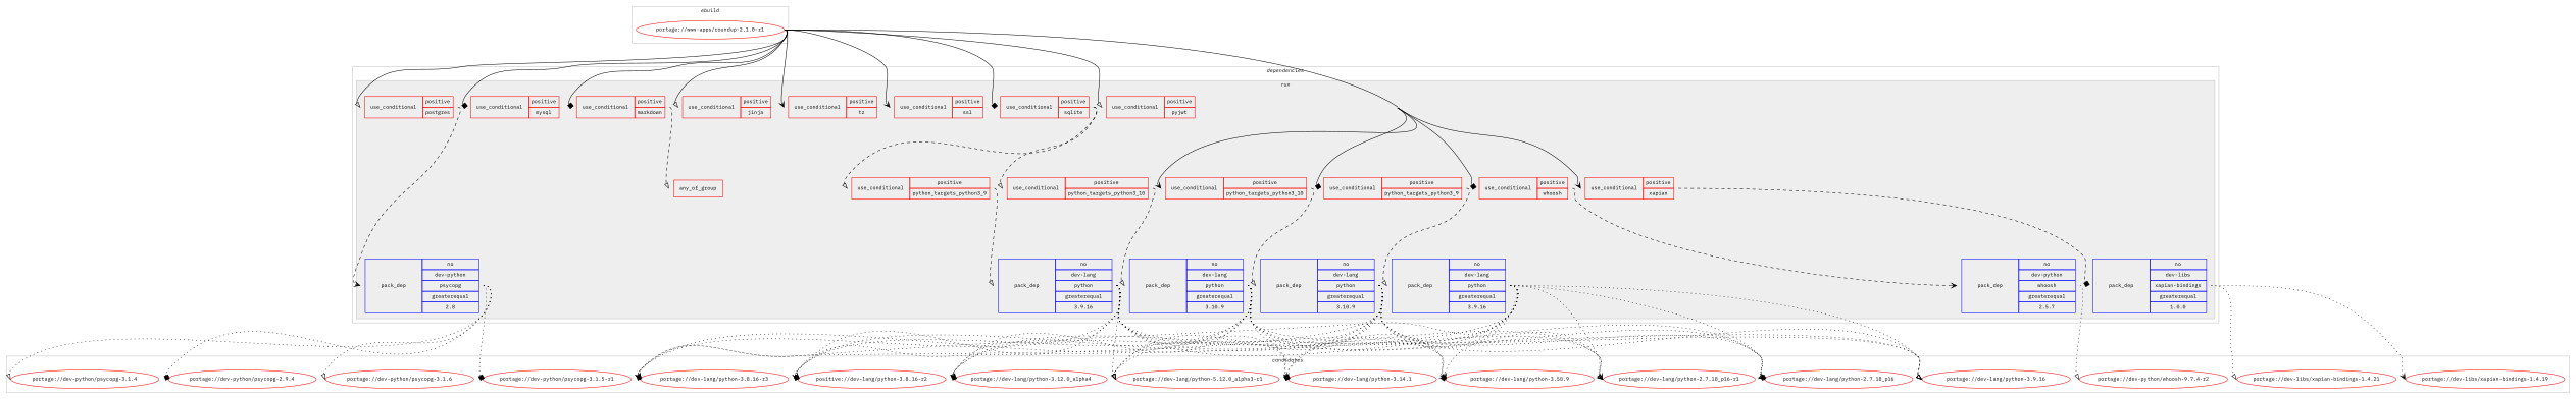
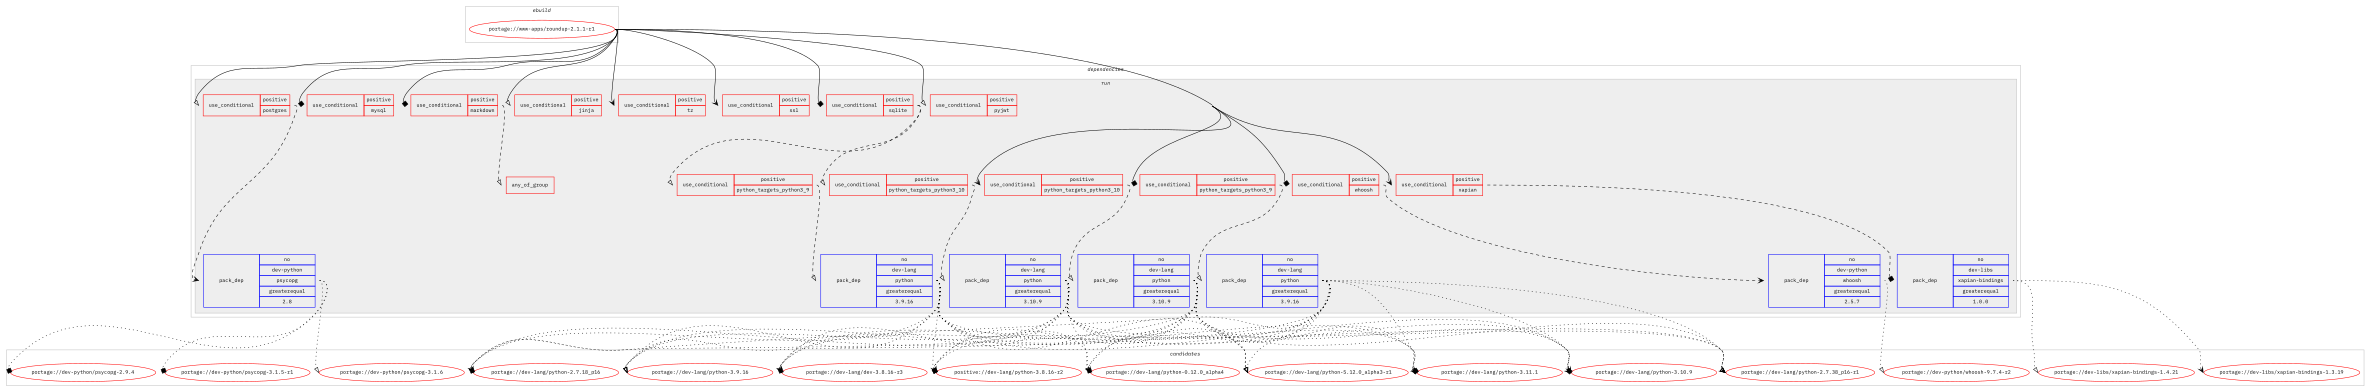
  digraph {
    compound=true
    concentrate=true
    fontname="IBM Plex Mono"
    fontsize=10
    newrank=true
    rankdir=TB
    ranksep=1.5
    node [color=red fontname="IBM Plex Mono" fontsize=10 shape=none]
    edge [arrowhead=onormal fontname="IBM Plex Mono" headport=w style=dotted tailport=e weight=100]
-   n1 [label="portage://www-apps/roundup-2.1.0-r1" width=4 shape=""]
+   n1 [label="portage://www-apps/roundup-2.1.1-r1" width=4 shape=""]
    n2 [label=<<TABLE BORDER="0" CELLBORDER="1" CELLSPACING="0" CELLPADDING="4"><TR><TD ROWSPAN="3" CELLPADDING="10">use_conditional</TD></TR><TR><TD>positive</TD></TR><TR><TD>jinja</TD></TR></TABLE>>]
    n3 [label=<<TABLE BORDER="0" CELLBORDER="1" CELLSPACING="0" CELLPADDING="4"><TR><TD CELLPADDING="10">any_of_group</TD></TR></TABLE>>]
    n4 [label=<<TABLE BORDER="0" CELLBORDER="1" CELLSPACING="0" CELLPADDING="4"><TR><TD ROWSPAN="3" CELLPADDING="10">use_conditional</TD></TR><TR><TD>positive</TD></TR><TR><TD>markdown</TD></TR></TABLE>>]
    n5 [label=<<TABLE BORDER="0" CELLBORDER="1" CELLSPACING="0" CELLPADDING="4"><TR><TD ROWSPAN="3" CELLPADDING="10">use_conditional</TD></TR><TR><TD>positive</TD></TR><TR><TD>mysql</TD></TR></TABLE>>]
    n6 [color=blue label=<<TABLE BORDER="0" CELLBORDER="1" CELLSPACING="0" CELLPADDING="4" WIDTH="220"><TR><TD ROWSPAN="6" CELLPADDING="30">pack_dep</TD></TR><TR><TD WIDTH="110">no</TD></TR><TR><TD>dev-python</TD></TR><TR><TD>psycopg</TD></TR><TR><TD>greaterequal</TD></TR><TR><TD>2.8</TD></TR></TABLE>>]
    n7 [label=<<TABLE BORDER="0" CELLBORDER="1" CELLSPACING="0" CELLPADDING="4"><TR><TD ROWSPAN="3" CELLPADDING="10">use_conditional</TD></TR><TR><TD>positive</TD></TR><TR><TD>postgres</TD></TR></TABLE>>]
    n8 [label=<<TABLE BORDER="0" CELLBORDER="1" CELLSPACING="0" CELLPADDING="4"><TR><TD ROWSPAN="3" CELLPADDING="10">use_conditional</TD></TR><TR><TD>positive</TD></TR><TR><TD>pyjwt</TD></TR></TABLE>>]
    n9 [color=blue label=<<TABLE BORDER="0" CELLBORDER="1" CELLSPACING="0" CELLPADDING="4" WIDTH="220"><TR><TD ROWSPAN="6" CELLPADDING="30">pack_dep</TD></TR><TR><TD WIDTH="110">no</TD></TR><TR><TD>dev-lang</TD></TR><TR><TD>python</TD></TR><TR><TD>greaterequal</TD></TR><TR><TD>3.10.9</TD></TR></TABLE>>]
    n10 [label=<<TABLE BORDER="0" CELLBORDER="1" CELLSPACING="0" CELLPADDING="4"><TR><TD ROWSPAN="3" CELLPADDING="10">use_conditional</TD></TR><TR><TD>positive</TD></TR><TR><TD>python_targets_python3_10</TD></TR></TABLE>>]
    n11 [color=blue label=<<TABLE BORDER="0" CELLBORDER="1" CELLSPACING="0" CELLPADDING="4" WIDTH="220"><TR><TD ROWSPAN="6" CELLPADDING="30">pack_dep</TD></TR><TR><TD WIDTH="110">no</TD></TR><TR><TD>dev-lang</TD></TR><TR><TD>python</TD></TR><TR><TD>greaterequal</TD></TR><TR><TD>3.9.16</TD></TR></TABLE>>]
    n12 [label=<<TABLE BORDER="0" CELLBORDER="1" CELLSPACING="0" CELLPADDING="4"><TR><TD ROWSPAN="3" CELLPADDING="10">use_conditional</TD></TR><TR><TD>positive</TD></TR><TR><TD>python_targets_python3_9</TD></TR></TABLE>>]
    n13 [color=blue label=<<TABLE BORDER="0" CELLBORDER="1" CELLSPACING="0" CELLPADDING="4" WIDTH="220"><TR><TD ROWSPAN="6" CELLPADDING="30">pack_dep</TD></TR><TR><TD WIDTH="110">no</TD></TR><TR><TD>dev-lang</TD></TR><TR><TD>python</TD></TR><TR><TD>greaterequal</TD></TR><TR><TD>3.9.16</TD></TR></TABLE>>]
    n14 [label=<<TABLE BORDER="0" CELLBORDER="1" CELLSPACING="0" CELLPADDING="4"><TR><TD ROWSPAN="3" CELLPADDING="10">use_conditional</TD></TR><TR><TD>positive</TD></TR><TR><TD>python_targets_python3_9</TD></TR></TABLE>>]
    n15 [color=blue label=<<TABLE BORDER="0" CELLBORDER="1" CELLSPACING="0" CELLPADDING="4" WIDTH="220"><TR><TD ROWSPAN="6" CELLPADDING="30">pack_dep</TD></TR><TR><TD WIDTH="110">no</TD></TR><TR><TD>dev-lang</TD></TR><TR><TD>python</TD></TR><TR><TD>greaterequal</TD></TR><TR><TD>3.10.9</TD></TR></TABLE>>]
    n16 [label=<<TABLE BORDER="0" CELLBORDER="1" CELLSPACING="0" CELLPADDING="4"><TR><TD ROWSPAN="3" CELLPADDING="10">use_conditional</TD></TR><TR><TD>positive</TD></TR><TR><TD>python_targets_python3_10</TD></TR></TABLE>>]
    n17 [label=<<TABLE BORDER="0" CELLBORDER="1" CELLSPACING="0" CELLPADDING="4"><TR><TD ROWSPAN="3" CELLPADDING="10">use_conditional</TD></TR><TR><TD>positive</TD></TR><TR><TD>sqlite</TD></TR></TABLE>>]
    n18 [label=<<TABLE BORDER="0" CELLBORDER="1" CELLSPACING="0" CELLPADDING="4"><TR><TD ROWSPAN="3" CELLPADDING="10">use_conditional</TD></TR><TR><TD>positive</TD></TR><TR><TD>ssl</TD></TR></TABLE>>]
    n19 [label=<<TABLE BORDER="0" CELLBORDER="1" CELLSPACING="0" CELLPADDING="4"><TR><TD ROWSPAN="3" CELLPADDING="10">use_conditional</TD></TR><TR><TD>positive</TD></TR><TR><TD>tz</TD></TR></TABLE>>]
    n20 [color=blue label=<<TABLE BORDER="0" CELLBORDER="1" CELLSPACING="0" CELLPADDING="4" WIDTH="220"><TR><TD ROWSPAN="6" CELLPADDING="30">pack_dep</TD></TR><TR><TD WIDTH="110">no</TD></TR><TR><TD>dev-python</TD></TR><TR><TD>whoosh</TD></TR><TR><TD>greaterequal</TD></TR><TR><TD>2.5.7</TD></TR></TABLE>>]
    n21 [label=<<TABLE BORDER="0" CELLBORDER="1" CELLSPACING="0" CELLPADDING="4"><TR><TD ROWSPAN="3" CELLPADDING="10">use_conditional</TD></TR><TR><TD>positive</TD></TR><TR><TD>whoosh</TD></TR></TABLE>>]
    n22 [color=blue label=<<TABLE BORDER="0" CELLBORDER="1" CELLSPACING="0" CELLPADDING="4" WIDTH="220"><TR><TD ROWSPAN="6" CELLPADDING="30">pack_dep</TD></TR><TR><TD WIDTH="110">no</TD></TR><TR><TD>dev-libs</TD></TR><TR><TD>xapian-bindings</TD></TR><TR><TD>greaterequal</TD></TR><TR><TD>1.0.0</TD></TR></TABLE>>]
    n23 [label=<<TABLE BORDER="0" CELLBORDER="1" CELLSPACING="0" CELLPADDING="4"><TR><TD ROWSPAN="3" CELLPADDING="10">use_conditional</TD></TR><TR><TD>positive</TD></TR><TR><TD>xapian</TD></TR></TABLE>>]
    n24 [label="portage://dev-python/psycopg-2.9.4" width=4 shape=""]
-   n25 [label="portage://dev-python/psycopg-3.1.4" width=4 shape=""]
    n26 [label="portage://dev-python/psycopg-3.1.5-r1" width=4 shape=""]
    n27 [label="portage://dev-python/psycopg-3.1.6" width=4 shape=""]
    n28 [label="portage://dev-lang/python-2.7.18_p16" width=4 shape=""]
-   n29 [label="portage://dev-lang/python-2.7.18_p16-r1" width=4 shape=""]
-   n30 [label="portage://dev-lang/python-3.50.9" width=4 shape=""]
-   n31 [label="portage://dev-lang/python-3.14.1" width=4 shape=""]
+   n29 [label="portage://dev-lang/python-2.7.38_p16-r1" width=4 shape=""]
+   n30 [label="portage://dev-lang/python-3.10.9" width=4 shape=""]
+   n31 [label="portage://dev-lang/python-3.11.1" width=4 shape=""]
    n32 [label="portage://dev-lang/python-5.12.0_alpha3-r1" width=4 shape=""]
-   n33 [label="portage://dev-lang/python-3.12.0_alpha4" width=4 shape=""]
+   n33 [label="portage://dev-lang/python-0.12.0_alpha4" width=4 shape=""]
    n34 [label="positive://dev-lang/python-3.8.16-r2" width=4 shape=""]
-   n35 [label="portage://dev-lang/python-3.8.16-r3" width=4 shape=""]
+   n35 [label="portage://dev-lang/dev-3.8.16-r3" width=4 shape=""]
    n36 [label="portage://dev-lang/python-3.9.16" width=4 shape=""]
    n37 [label="portage://dev-python/whoosh-9.7.4-r2" width=4 shape=""]
-   n38 [label="portage://dev-libs/xapian-bindings-1.4.19" width=4 shape=""]
+   n38 [label="portage://dev-libs/xapian-bindings-1.3.19" width=4 shape=""]
    n39 [label="portage://dev-libs/xapian-bindings-1.4.21" width=4 shape=""]
    subgraph cluster_1 {
      color=gray
      label=<<i>ebuild</i>>
      rank=same
      n1
    }
    subgraph cluster_2 {
      color=gray
      label=<<i>dependencies</i>>
      subgraph cluster_3 {
        color=gray
        fillcolor="#eeeeee"
        label=<<i>compile</i>>
        style=filled
      }
      subgraph cluster_4 {
        color=gray
        fillcolor="#eeeeee"
        label=<<i>compile and run</i>>
        style=filled
      }
      subgraph cluster_5 {
        color=gray
        fillcolor="#eeeeee"
        label=<<i>run</i>>
        style=filled
        subgraph sub_6 {
          color=gray
          fillcolor="#eeeeee"
          label=<<i>run</i>>
          style=filled
          n2
        }
        subgraph sub_7 {
          color=gray
          fillcolor="#eeeeee"
          label=<<i>run</i>>
          style=filled
          n4
          subgraph sub_8 {
            color=gray
            fillcolor="#eeeeee"
            label=<<i>run</i>>
            style=filled
            n3
          }
        }
        subgraph sub_9 {
          color=gray
          fillcolor="#eeeeee"
          label=<<i>run</i>>
          style=filled
          n5
        }
        subgraph sub_10 {
          color=gray
          fillcolor="#eeeeee"
          label=<<i>run</i>>
          style=filled
          n7
          subgraph sub_11 {
            color=gray
            fillcolor="#eeeeee"
            label=<<i>run</i>>
            style=filled
            n6
          }
        }
        subgraph sub_12 {
          color=gray
          fillcolor="#eeeeee"
          label=<<i>run</i>>
          style=filled
          n8
        }
        subgraph sub_13 {
          color=gray
          fillcolor="#eeeeee"
          label=<<i>run</i>>
          style=filled
          n10
          subgraph sub_14 {
            color=gray
            fillcolor="#eeeeee"
            label=<<i>run</i>>
            style=filled
            n9
          }
        }
        subgraph sub_15 {
          color=gray
          fillcolor="#eeeeee"
          label=<<i>run</i>>
          style=filled
          n12
          subgraph sub_16 {
            color=gray
            fillcolor="#eeeeee"
            label=<<i>run</i>>
            style=filled
            n11
          }
        }
        subgraph sub_17 {
          color=gray
          fillcolor="#eeeeee"
          label=<<i>run</i>>
          style=filled
          n17
          subgraph sub_18 {
            color=gray
            fillcolor="#eeeeee"
            label=<<i>run</i>>
            style=filled
            n14
            subgraph sub_19 {
              color=gray
              fillcolor="#eeeeee"
              label=<<i>run</i>>
              style=filled
              n13
            }
          }
          subgraph sub_20 {
            color=gray
            fillcolor="#eeeeee"
            label=<<i>run</i>>
            style=filled
            n16
            subgraph sub_21 {
              color=gray
              fillcolor="#eeeeee"
              label=<<i>run</i>>
              style=filled
              n15
            }
          }
        }
        subgraph sub_22 {
          color=gray
          fillcolor="#eeeeee"
          label=<<i>run</i>>
          style=filled
          n18
        }
        subgraph sub_23 {
          color=gray
          fillcolor="#eeeeee"
          label=<<i>run</i>>
          style=filled
          n19
        }
        subgraph sub_24 {
          color=gray
          fillcolor="#eeeeee"
          label=<<i>run</i>>
          style=filled
          n21
          subgraph sub_25 {
            color=gray
            fillcolor="#eeeeee"
            label=<<i>run</i>>
            style=filled
            n20
          }
        }
        subgraph sub_26 {
          color=gray
          fillcolor="#eeeeee"
          label=<<i>run</i>>
          style=filled
          n23
          subgraph sub_27 {
            color=gray
            fillcolor="#eeeeee"
            label=<<i>run</i>>
            style=filled
            n22
          }
        }
      }
    }
    subgraph cluster_28 {
      color=gray
      label=<<i>candidates</i>>
      rank=same
      subgraph sub_29 {
        color=black
        label=<<i>candidates</i>>
        nodesep=1
        rank=same
        n24
-       n25
        n26
        n27
      }
      subgraph sub_30 {
        color=black
        label=<<i>candidates</i>>
        nodesep=1
        rank=same
        n28
        n29
        n30
        n31
        n32
        n33
        n34
        n35
        n36
      }
      subgraph sub_31 {
        color=black
        label=<<i>candidates</i>>
        nodesep=1
        rank=same
        n28
        n29
        n30
        n31
        n32
        n33
        n34
        n35
        n36
      }
      subgraph sub_32 {
        color=black
        label=<<i>candidates</i>>
        nodesep=1
        rank=same
        n28
        n29
        n30
        n31
        n32
        n33
        n34
        n35
        n36
      }
      subgraph sub_33 {
        color=black
        label=<<i>candidates</i>>
        nodesep=1
        rank=same
        n28
        n29
        n30
        n31
        n32
        n33
        n34
        n35
        n36
      }
      subgraph sub_34 {
        color=black
        label=<<i>candidates</i>>
        nodesep=1
        rank=same
        n37
      }
      subgraph sub_35 {
        color=black
        label=<<i>candidates</i>>
        nodesep=1
        rank=same
        n38
        n39
      }
    }
    n1 -> n2 [style=solid weight=20]
    n1 -> n4 [arrowhead=box style=solid weight=20]
    n1 -> n5 [arrowhead=box style=solid weight=20]
    n1 -> n7 [style=solid weight=20]
    n1 -> n8 [style=solid weight=20]
    n1 -> n10 [arrowhead=vee style=solid weight=20]
    n1 -> n12 [arrowhead=box style=solid weight=20]
    n1 -> n17 [arrowhead=box style=solid weight=20]
    n1 -> n18 [arrowhead=vee style=solid weight=20]
    n1 -> n19 [arrowhead=vee style=solid weight=20]
    n1 -> n21 [arrowhead=box style=solid weight=20]
    n1 -> n23 [arrowhead=vee style=solid weight=20]
    n4 -> n3 [style=dashed weight=20]
    n6 -> n24 [arrowhead=box]
-   n6 -> n25
    n6 -> n26 [arrowhead=box]
    n6 -> n27
    n7 -> n6 [arrowhead=vee style=dashed weight=20]
    n9 -> n28
    n9 -> n29
    n9 -> n30 [arrowhead=vee]
    n9 -> n31 [arrowhead=vee]
    n9 -> n32
    n9 -> n33 [arrowhead=box]
    n9 -> n34 [arrowhead=vee]
    n9 -> n35 [arrowhead=vee]
    n9 -> n36
    n10 -> n9 [style=dashed weight=20]
    n11 -> n28 [arrowhead=box]
    n11 -> n29 [arrowhead=vee]
    n11 -> n30 [arrowhead=vee]
    n11 -> n31 [arrowhead=box]
    n11 -> n32
    n11 -> n33 [arrowhead=vee]
    n11 -> n34 [arrowhead=box]
    n11 -> n35
    n11 -> n36
    n12 -> n11 [style=dashed weight=20]
    n13 -> n28 [arrowhead=vee]
    n13 -> n29 [arrowhead=vee]
    n13 -> n30 [arrowhead=vee]
    n13 -> n31
    n13 -> n32
    n13 -> n33
    n13 -> n34 [arrowhead=box]
    n13 -> n35 [arrowhead=box]
    n13 -> n36
    n14 -> n13 [style=dashed weight=20]
    n15 -> n28 [arrowhead=vee]
    n15 -> n29
    n15 -> n30 [arrowhead=box]
    n15 -> n31 [arrowhead=box]
    n15 -> n32
    n15 -> n33
    n15 -> n34 [arrowhead=vee]
    n15 -> n35 [arrowhead=vee]
    n15 -> n36
    n16 -> n15 [style=dashed weight=20]
    n17 -> n14 [style=dashed weight=20]
    n17 -> n16 [style=dashed weight=20]
    n20 -> n37
    n21 -> n20 [arrowhead=vee style=dashed weight=20]
    n22 -> n38 [arrowhead=vee]
    n22 -> n39
    n23 -> n22 [arrowhead=box style=dashed weight=20]
  }
